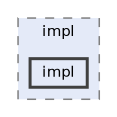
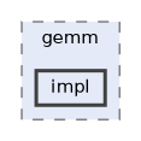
  digraph {
    compound=true
    n1 [color=grey25 fillcolor="#e4eaf8" fontname=Helvetica fontsize=10 height=0.2 label=impl shape=box style="filled,bold" width=0.4]
    subgraph cluster_1 {
      bgcolor="#e4eaf8"
      fontname=Helvetica
      fontsize=10
-     label=impl
+     label=gemm
      pencolor=grey50
      style="filled,dashed"
      n1
    }
  }
